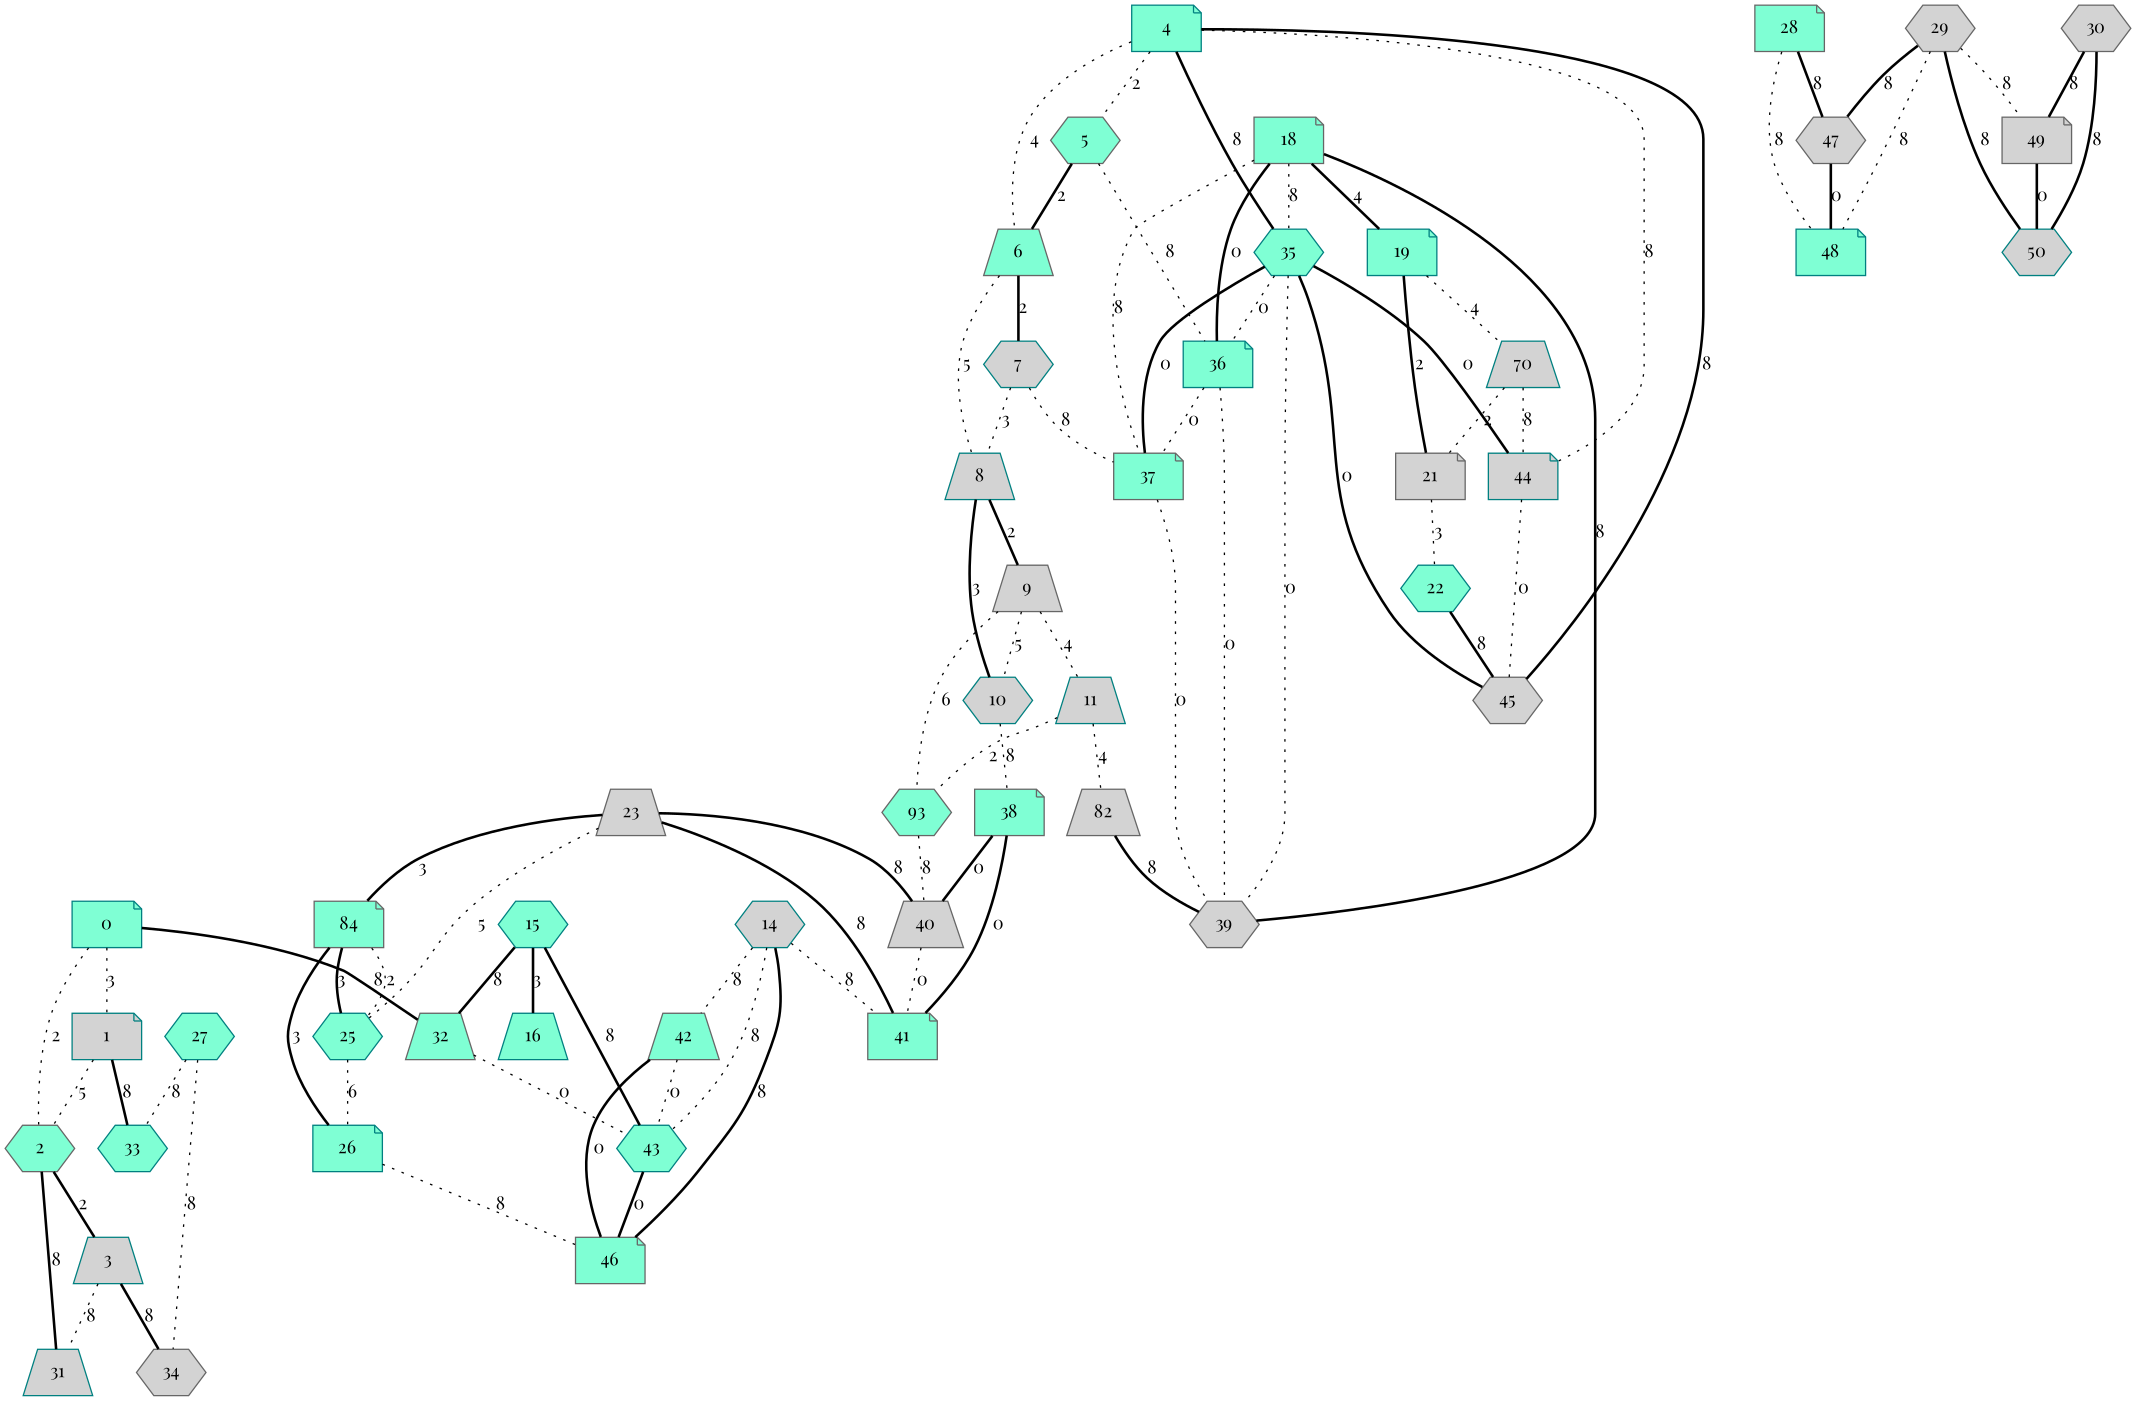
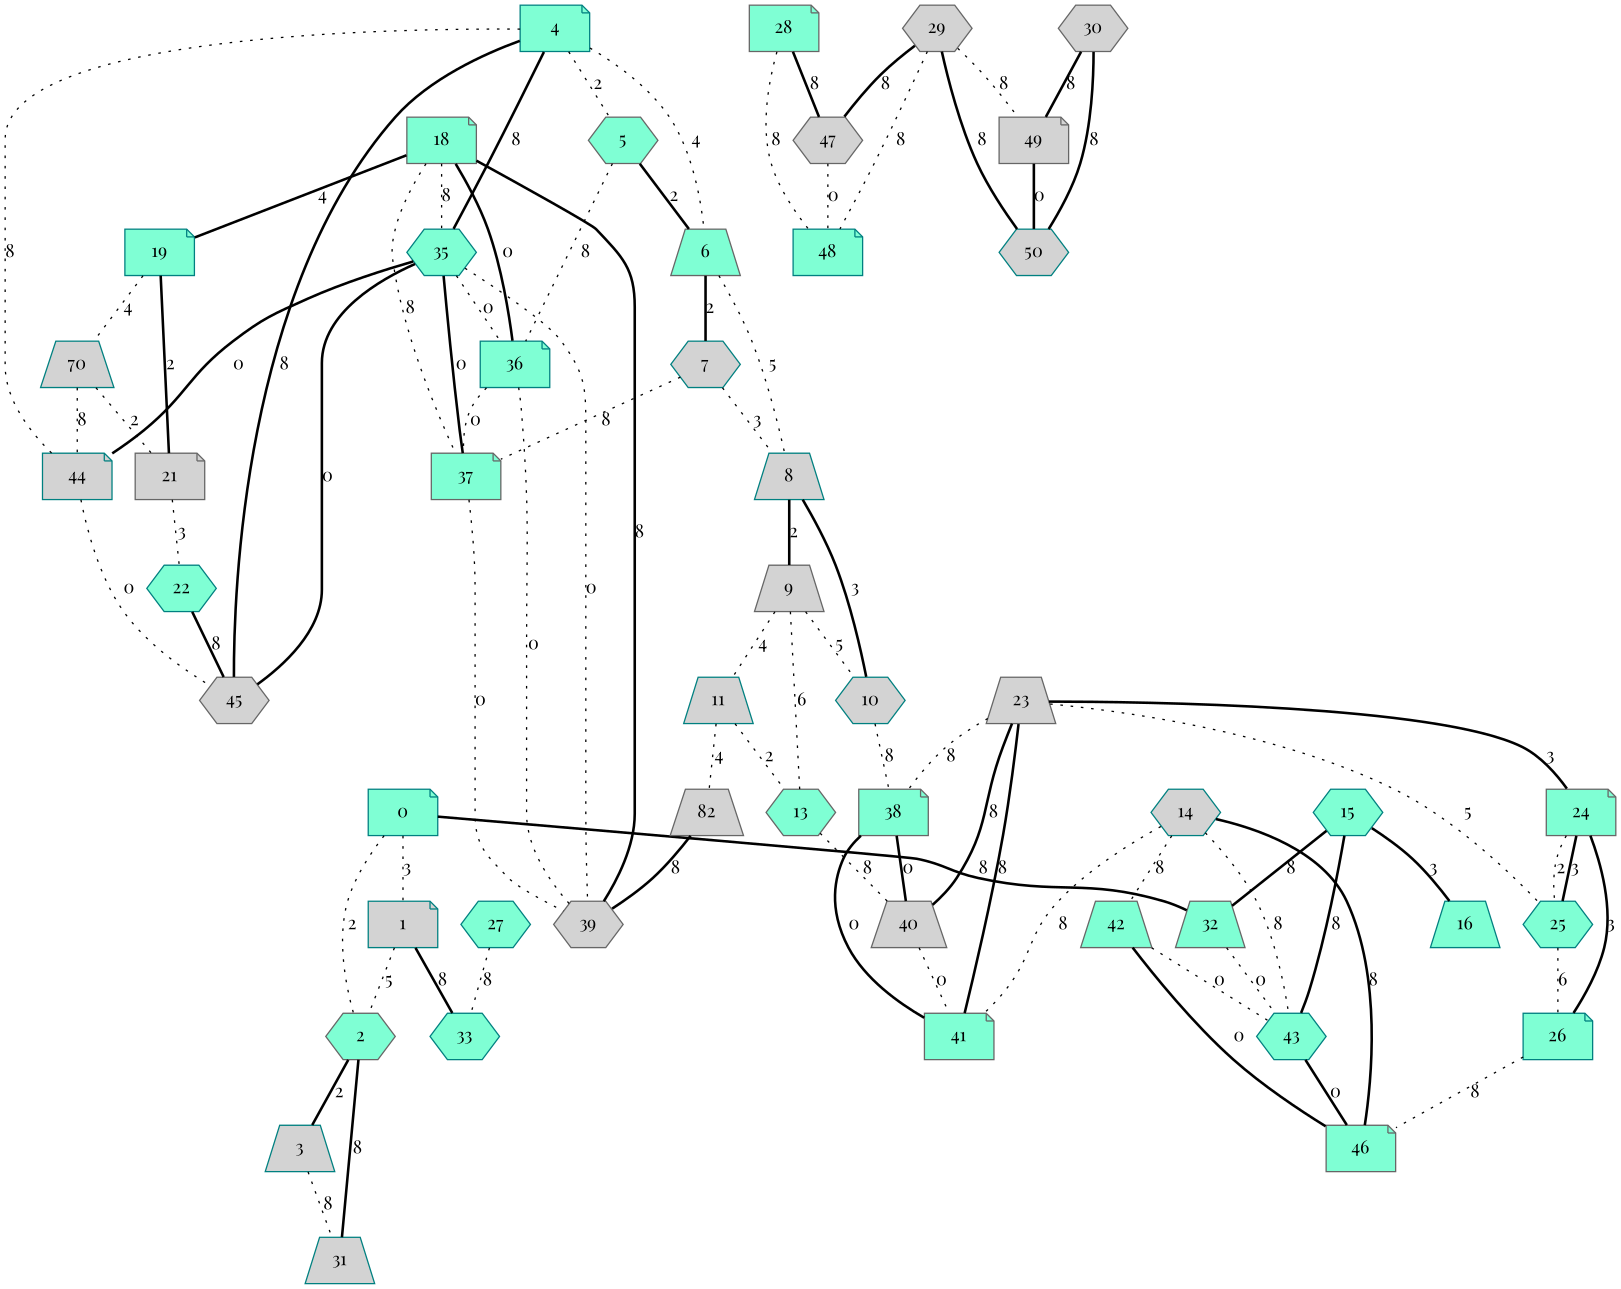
  graph {
    fontname="Playfair Display"
    node [color=teal fillcolor=aquamarine fontname="Playfair Display" shape=hexagon style=filled weight=1]
    edge [fontname="Playfair Display" style=dotted]
    0 [shape=note]
    1 [fillcolor=lightgrey shape=note]
    2 [color=gray40]
    32 [color=gray40 shape=trapezium weight=3]
    33 [weight=3]
    3 [fillcolor=lightgrey shape=trapezium]
    31 [fillcolor=lightgrey shape=trapezium weight=4]
    43 [weight=3]
-   34 [color=gray40 fillcolor=lightgrey weight=3]
    4 [shape=note]
    5 [color=gray40]
    6 [color=gray40 shape=trapezium]
    35 [weight=3]
    44 [fillcolor=lightgrey shape=note weight=3]
    45 [color=gray40 fillcolor=lightgrey weight=3]
    36 [shape=note weight=3]
    7 [fillcolor=lightgrey]
    8 [fillcolor=lightgrey shape=trapezium]
    37 [color=gray40 shape=note weight=3]
    39 [color=gray40 fillcolor=lightgrey weight=3]
    9 [color=gray40 fillcolor=lightgrey shape=trapezium]
    10 [fillcolor=lightgrey]
    11 [fillcolor=lightgrey shape=trapezium]
-   13 [color=gray40 label=93]
+   13 [color=gray40]
    38 [color=gray40 shape=note weight=3]
    n26 [color=gray40 fillcolor=lightgrey label=82 shape=trapezium]
    40 [color=gray40 fillcolor=lightgrey shape=trapezium weight=3]
    41 [color=gray40 shape=note weight=3]
    14 [fillcolor=lightgrey]
    42 [color=gray40 shape=trapezium weight=3]
    46 [color=gray40 shape=note weight=3]
    15
    16 [shape=trapezium]
    18 [color=gray40 shape=note weight=2]
    19 [shape=note]
    n36 [fillcolor=lightgrey label=70 shape=trapezium]
    21 [color=gray40 fillcolor=lightgrey shape=note]
    22
    23 [color=gray40 fillcolor=lightgrey shape=trapezium]
-   24 [color=gray40 shape=note label=84]
+   24 [color=gray40 shape=note]
    25
    26 [shape=note]
    27
    28 [color=gray40 shape=note]
    47 [color=gray40 fillcolor=lightgrey weight=3]
    48 [shape=note weight=3]
    29 [color=gray40 fillcolor=lightgrey]
    49 [color=gray40 fillcolor=lightgrey shape=note weight=3]
    50 [fillcolor=lightgrey weight=3]
    30 [color=gray40 fillcolor=lightgrey]
    0 -- 1 [label=3]
    0 -- 2 [label=2]
    0 -- 32 [label=8 style=bold]
    1 -- 2 [label=5]
    1 -- 33 [label=8 style=bold]
    2 -- 3 [label=2 style=bold]
    2 -- 31 [label=8 style=bold]
    32 -- 43 [label=0]
    3 -- 31 [label=8]
-   3 -- 34 [label=8 style=bold]
    43 -- 46 [label=0 style=bold]
    4 -- 5 [label=2]
    4 -- 6 [label=4]
    4 -- 35 [label=8 style=bold]
    4 -- 44 [label=8]
    4 -- 45 [label=8 style=bold]
    5 -- 6 [label=2 style=bold]
    5 -- 36 [label=8]
    6 -- 7 [label=2 style=bold]
    6 -- 8 [label=5]
    35 -- 44 [label=0 style=bold]
    35 -- 45 [label=0 style=bold]
    35 -- 36 [label=0]
    35 -- 37 [label=0 style=bold]
    35 -- 39 [label=0]
    44 -- 45 [label=0]
    36 -- 37 [label=0]
    36 -- 39 [label=0]
    7 -- 8 [label=3]
    7 -- 37 [label=8]
    8 -- 9 [label=2 style=bold]
    8 -- 10 [label=3 style=bold]
    37 -- 39 [label=0]
    9 -- 10 [label=5]
    9 -- 11 [label=4]
    9 -- 13 [label=6]
    10 -- 38 [label=8]
    11 -- 13 [label=2]
    11 -- n26 [label=4]
    13 -- 40 [label=8]
    38 -- 40 [label=0 style=bold]
    38 -- 41 [label=0 style=bold]
    n26 -- 39 [label=8 style=bold]
    40 -- 41 [label=0]
    14 -- 43 [label=8]
    14 -- 41 [label=8]
    14 -- 42 [label=8]
    14 -- 46 [label=8 style=bold]
    42 -- 43 [label=0]
    42 -- 46 [label=0 style=bold]
    15 -- 32 [label=8 style=bold]
    15 -- 43 [label=8 style=bold]
    15 -- 16 [label=3 style=bold]
    18 -- 35 [label=8]
    18 -- 36 [label=0 style=bold]
    18 -- 37 [label=8]
    18 -- 39 [label=8 style=bold]
    18 -- 19 [label=4 style=bold]
    19 -- n36 [label=4]
    19 -- 21 [label=2 style=bold]
    n36 -- 44 [label=8]
    n36 -- 21 [label=2]
    21 -- 22 [label=3]
    22 -- 45 [label=8 style=bold]
+   23 -- 38 [label=8]
    23 -- 40 [label=8 style=bold]
    23 -- 41 [label=8 style=bold]
    23 -- 24 [label=3 style=bold]
    23 -- 25 [label=5]
    24 -- 25 [label=3 style=bold]
    24 -- 25 [label=2]
    24 -- 26 [label=3 style=bold]
    25 -- 26 [label=6]
    26 -- 46 [label=8]
    27 -- 33 [label=8]
-   27 -- 34 [label=8]
    28 -- 47 [label=8 style=bold]
    28 -- 48 [label=8]
-   47 -- 48 [label=0 style=bold]
+   47 -- 48 [label=0]
    29 -- 47 [label=8 style=bold]
    29 -- 48 [label=8]
    29 -- 49 [label=8]
    29 -- 50 [label=8 style=bold]
    49 -- 50 [label=0 style=bold]
    30 -- 49 [label=8 style=bold]
    30 -- 50 [label=8 style=bold]
  }
